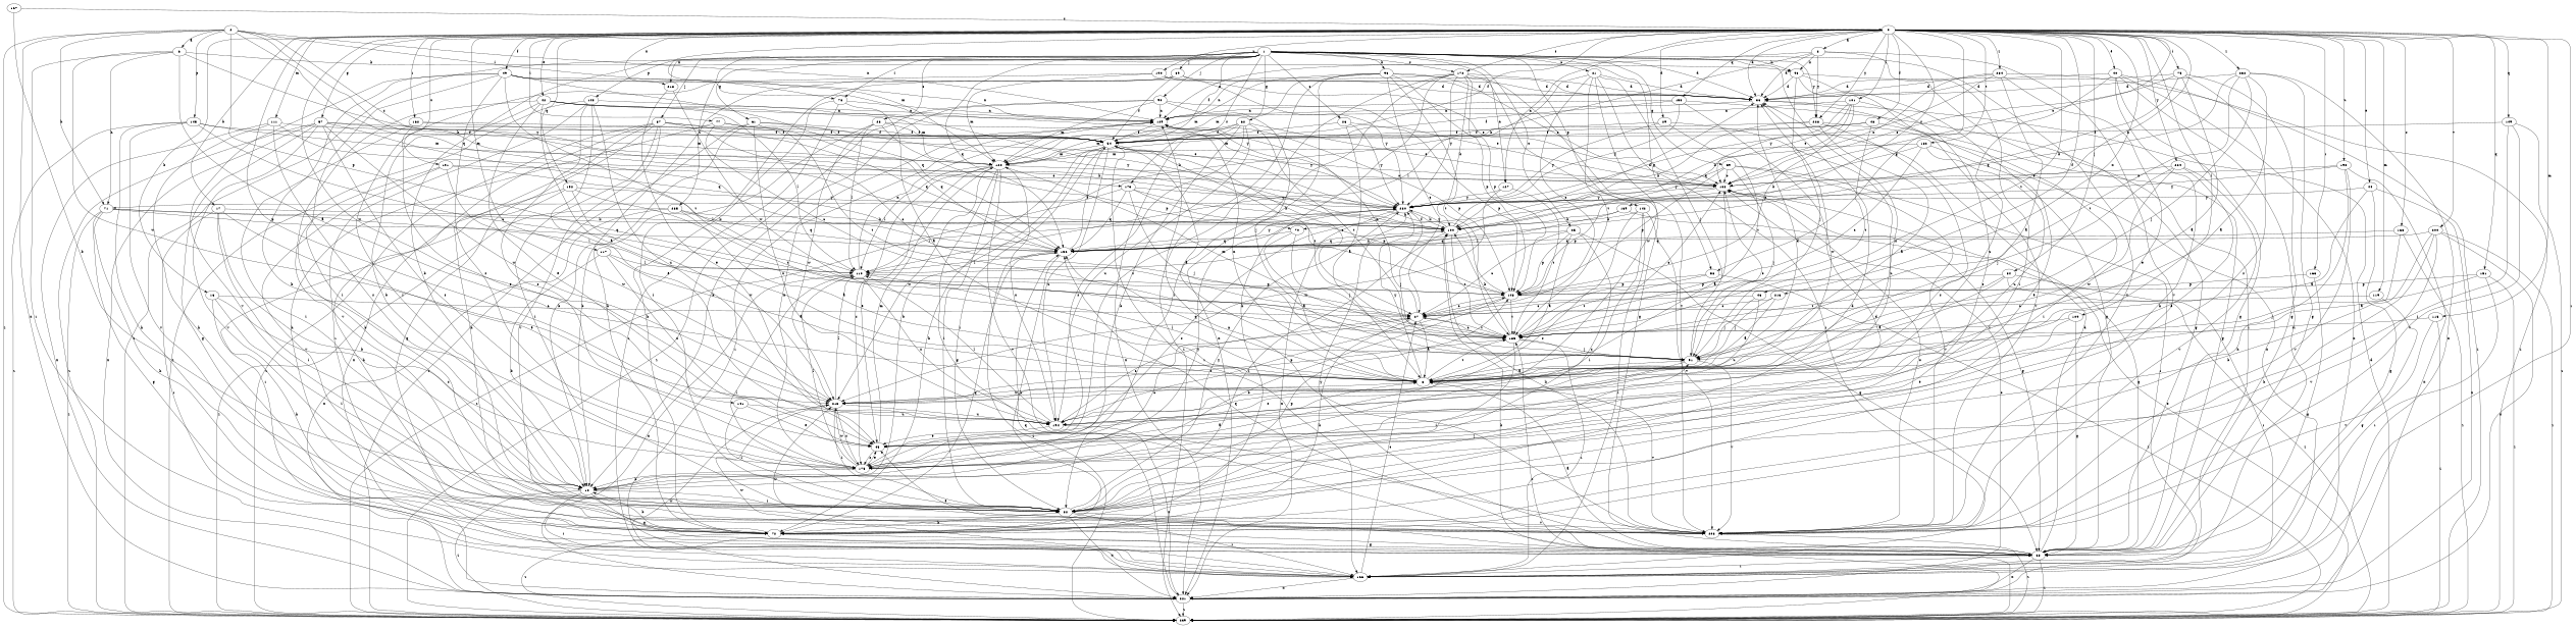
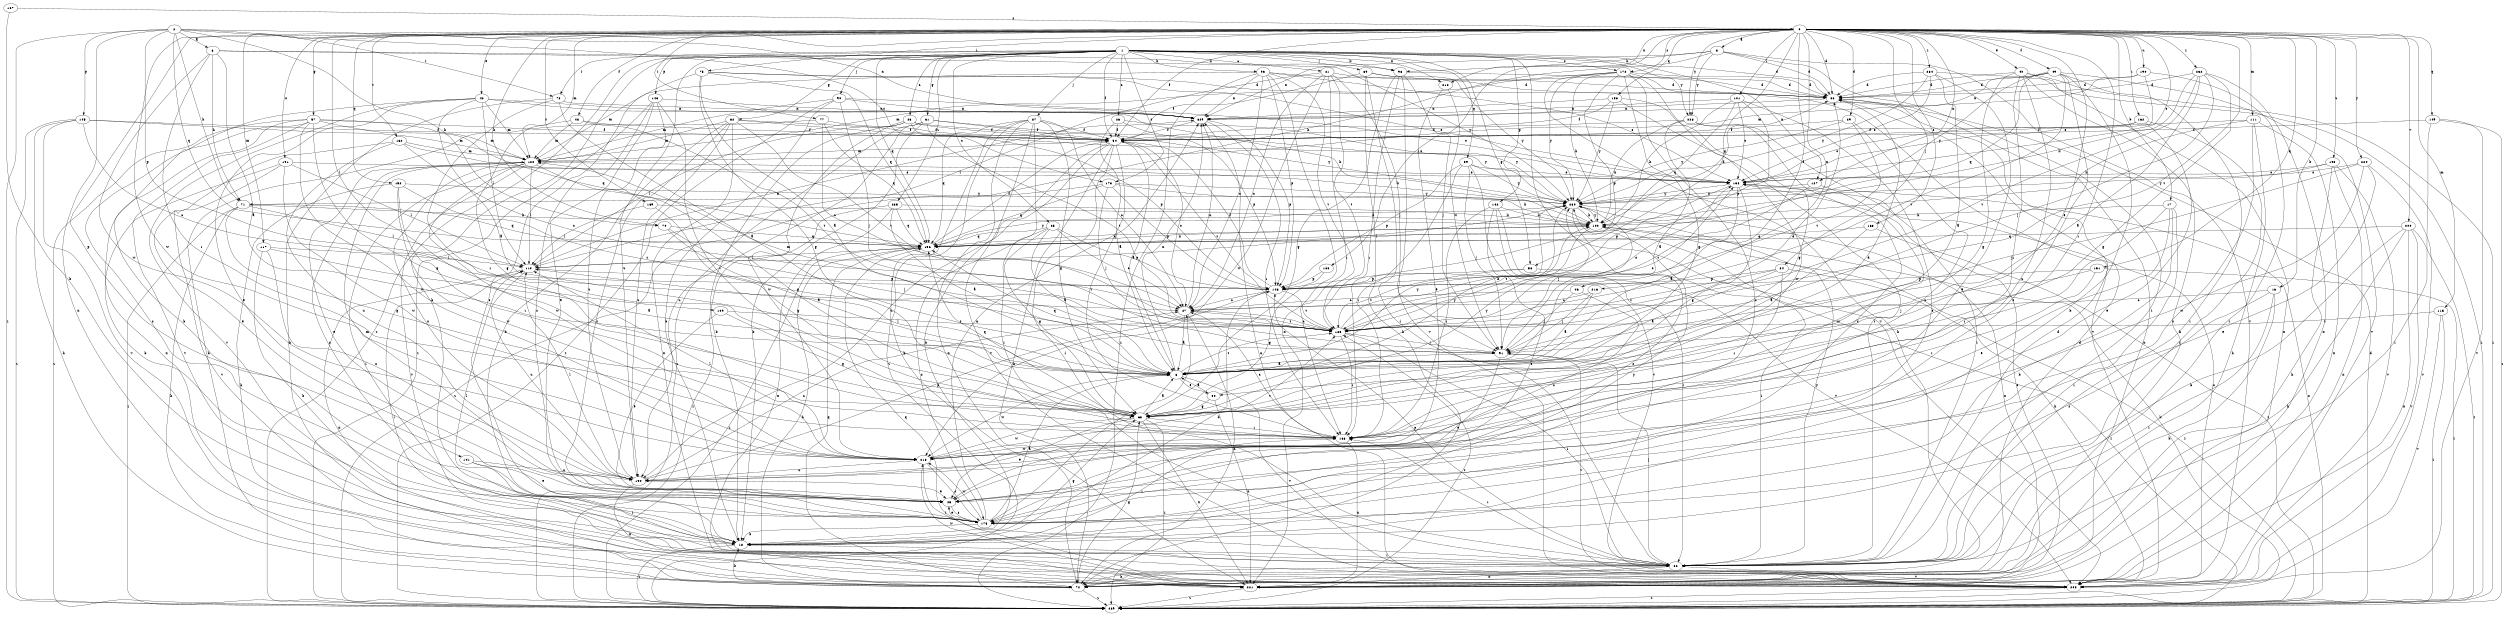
  strict digraph {
    0
    3
    n3 [label=17]
    16
    29
    36
    40
    42
    44
    46
    48
    49
    54
    57
    58
    70
    75
    77
    84
    101
    109
    111
    115
    117
-   119
    120
    127
    138
    141
    149
    151
    152
    153
    162
    163
    166
    168
    169
    172
    182
    185
    190
    191
    193
    200
    213
    216
    218
    224
    228
    232
    234
    98
    203
    71
-   129
+   129 [label=829]
    82
    18
    45
    100
    27
    72
    175
    194
    230
    221
    239
    63
    8
    110
    91
    156
    148
    167
    1
    21
    23
    25
    26
    59
    61
    62
    78
    87
    89
    90
    93
    142
    143
    173
    235
    2
    6
    145
    0 -> 3 [label=a]
    0 -> n3 [label=b]
    0 -> 16 [label=b]
    0 -> 29 [label=d]
    0 -> 36 [label=d]
    0 -> 40 [label=e]
    0 -> 42 [label=e]
    0 -> 44 [label=e]
    0 -> 46 [label=f]
    0 -> 48 [label=f]
    0 -> 49 [label=f]
    0 -> 54 [label=f]
    0 -> 57 [label=g]
    0 -> 58 [label=g]
    0 -> 70 [label=h]
    0 -> 75 [label=i]
    0 -> 77 [label=i]
    0 -> 84 [label=j]
    0 -> 101 [label=l]
    0 -> 109 [label=l]
    0 -> 111 [label=m]
    0 -> 115 [label=m]
    0 -> 117 [label=m]
-   0 -> 119 [label=m]
    0 -> 120 [label=m]
    0 -> 127 [label=n]
    0 -> 138 [label=o]
    0 -> 141 [label=p]
    0 -> 149 [label=q]
    0 -> 151 [label=q]
    0 -> 152 [label=q]
    0 -> 153 [label=q]
    0 -> 162 [label=r]
    0 -> 163 [label=r]
    0 -> 166 [label=r]
    0 -> 168 [label=s]
    0 -> 169 [label=s]
    0 -> 172 [label=s]
    0 -> 182 [label=t]
    0 -> 185 [label=t]
    0 -> 190 [label=u]
    0 -> 191 [label=u]
    0 -> 193 [label=u]
    0 -> 200 [label=v]
    0 -> 213 [label=w]
    0 -> 216 [label=x]
    0 -> 218 [label=x]
    0 -> 224 [label=y]
    0 -> 228 [label=y]
    0 -> 232 [label=z]
    0 -> 234 [label=z]
    3 -> 36 [label=d]
    3 -> 228 [label=y]
    3 -> 98 [label=k]
    3 -> 203 [label=v]
    3 -> 71 [label=h]
    3 -> 129 [label=n]
    3 -> 82 [label=i]
    n3 -> 166 [label=r]
    n3 -> 82 [label=i]
    n3 -> 18 [label=b]
    n3 -> 45 [label=e]
    n3 -> 100 [label=k]
    16 -> 82 [label=i]
    16 -> 27 [label=c]
    16 -> 72 [label=h]
    16 -> 175 [label=s]
    29 -> 54 [label=f]
    29 -> 185 [label=t]
    29 -> 194 [label=u]
    29 -> 230 [label=y]
    36 -> 129 [label=n]
    36 -> 221 [label=x]
    40 -> 36 [label=d]
    40 -> 166 [label=r]
    40 -> 72 [label=h]
    40 -> 194 [label=u]
    40 -> 221 [label=x]
    40 -> 239 [label=z]
    40 -> 63 [label=g]
    42 -> 120 [label=m]
    42 -> 203 [label=v]
    42 -> 129 [label=n]
    42 -> 18 [label=b]
    42 -> 45 [label=e]
    42 -> 100 [label=k]
    42 -> 8 [label=a]
    42 -> 110 [label=l]
    44 -> 230 [label=y]
    44 -> 221 [label=x]
    44 -> 63 [label=g]
    44 -> 8 [label=a]
    46 -> 27 [label=c]
    46 -> 194 [label=u]
    46 -> 91 [label=j]
    48 -> 54 [label=f]
    48 -> 120 [label=m]
    48 -> 185 [label=t]
    48 -> 63 [label=g]
    49 -> 36 [label=d]
    49 -> 185 [label=t]
    49 -> 203 [label=v]
    49 -> 129 [label=n]
    49 -> 82 [label=i]
    49 -> 18 [label=b]
    49 -> 175 [label=s]
    49 -> 230 [label=y]
    49 -> 156 [label=q]
    54 -> 120 [label=m]
    54 -> 166 [label=r]
    54 -> 185 [label=t]
    54 -> 82 [label=i]
    54 -> 18 [label=b]
    54 -> 27 [label=c]
    54 -> 72 [label=h]
    54 -> 194 [label=u]
    54 -> 8 [label=a]
    57 -> 54 [label=f]
    57 -> 120 [label=m]
    57 -> 213 [label=w]
    57 -> 203 [label=v]
    57 -> 175 [label=s]
    57 -> 221 [label=x]
    57 -> 239 [label=z]
    57 -> 63 [label=g]
    57 -> 156 [label=q]
    58 -> 185 [label=t]
    58 -> 239 [label=z]
    58 -> 148 [label=p]
    70 -> 8 [label=a]
    70 -> 91 [label=j]
    70 -> 156 [label=q]
    75 -> 36 [label=d]
    75 -> 138 [label=o]
    75 -> 175 [label=s]
    75 -> 63 [label=g]
    75 -> 8 [label=a]
    75 -> 156 [label=q]
    77 -> 54 [label=f]
    77 -> 27 [label=c]
    77 -> 72 [label=h]
    77 -> 156 [label=q]
    84 -> 166 [label=r]
    84 -> 185 [label=t]
    84 -> 239 [label=z]
    84 -> 8 [label=a]
    84 -> 148 [label=p]
    101 -> 138 [label=o]
    101 -> 129 [label=n]
    101 -> 100 [label=k]
    101 -> 175 [label=s]
    101 -> 156 [label=q]
    101 -> 148 [label=p]
    109 -> 185 [label=t]
    109 -> 45 [label=e]
    109 -> 63 [label=g]
    111 -> 54 [label=f]
    111 -> 100 [label=k]
    111 -> 72 [label=h]
    111 -> 175 [label=s]
    111 -> 221 [label=x]
    115 -> 185 [label=t]
    115 -> 203 [label=v]
    115 -> 239 [label=z]
    117 -> 18 [label=b]
    117 -> 194 [label=u]
    117 -> 8 [label=a]
    117 -> 110 [label=l]
-   119 -> 27 [label=c]
-   119 -> 63 [label=g]
    120 -> 138 [label=o]
    120 -> 213 [label=w]
    120 -> 203 [label=v]
    120 -> 82 [label=i]
    120 -> 45 [label=e]
    120 -> 175 [label=s]
    120 -> 194 [label=u]
    120 -> 63 [label=g]
    120 -> 110 [label=l]
    127 -> 185 [label=t]
    127 -> 213 [label=w]
    127 -> 230 [label=y]
    138 -> 230 [label=y]
    138 -> 63 [label=g]
    138 -> 8 [label=a]
    138 -> 148 [label=p]
    141 -> 82 [label=i]
    141 -> 45 [label=e]
    141 -> 194 [label=u]
    149 -> 54 [label=f]
    149 -> 203 [label=v]
    149 -> 82 [label=i]
    149 -> 239 [label=z]
    151 -> 166 [label=r]
    151 -> 239 [label=z]
    151 -> 91 [label=j]
    151 -> 148 [label=p]
    152 -> 166 [label=r]
    152 -> 185 [label=t]
    152 -> 213 [label=w]
    152 -> 72 [label=h]
    152 -> 230 [label=y]
    153 -> 54 [label=f]
    153 -> 213 [label=w]
    153 -> 129 [label=n]
    153 -> 230 [label=y]
    153 -> 63 [label=g]
    162 -> 54 [label=f]
    162 -> 138 [label=o]
    162 -> 82 [label=i]
    162 -> 45 [label=e]
    163 -> 63 [label=g]
    163 -> 148 [label=p]
    166 -> 213 [label=w]
    166 -> 27 [label=c]
    166 -> 221 [label=x]
    168 -> 239 [label=z]
    168 -> 8 [label=a]
    168 -> 156 [label=q]
    169 -> 100 [label=k]
    169 -> 63 [label=g]
    169 -> 110 [label=l]
    172 -> 36 [label=d]
    172 -> 120 [label=m]
    172 -> 203 [label=v]
    172 -> 82 [label=i]
    172 -> 100 [label=k]
    172 -> 72 [label=h]
    172 -> 175 [label=s]
    172 -> 230 [label=y]
    172 -> 63 [label=g]
    172 -> 148 [label=p]
    182 -> 120 [label=m]
    182 -> 45 [label=e]
    182 -> 100 [label=k]
    182 -> 27 [label=c]
    182 -> 194 [label=u]
    185 -> 120 [label=m]
    185 -> 138 [label=o]
    185 -> 166 [label=r]
    185 -> 82 [label=i]
    185 -> 100 [label=k]
    185 -> 27 [label=c]
    185 -> 91 [label=j]
    190 -> 36 [label=d]
    190 -> 120 [label=m]
    190 -> 138 [label=o]
    190 -> 82 [label=i]
    191 -> 138 [label=o]
    191 -> 213 [label=w]
    191 -> 203 [label=v]
    191 -> 18 [label=b]
    191 -> 110 [label=l]
    193 -> 138 [label=o]
    193 -> 203 [label=v]
    193 -> 72 [label=h]
    193 -> 230 [label=y]
    193 -> 221 [label=x]
    200 -> 203 [label=v]
    200 -> 18 [label=b]
    200 -> 72 [label=h]
    200 -> 221 [label=x]
    200 -> 239 [label=z]
    200 -> 156 [label=q]
    213 -> 185 [label=t]
    213 -> 82 [label=i]
    213 -> 175 [label=s]
    213 -> 194 [label=u]
    213 -> 110 [label=l]
    216 -> 27 [label=c]
    216 -> 8 [label=a]
    216 -> 91 [label=j]
    218 -> 45 [label=e]
    218 -> 91 [label=w]
    224 -> 138 [label=o]
    224 -> 213 [label=w]
    224 -> 203 [label=v]
    224 -> 45 [label=e]
    224 -> 91 [label=j]
    228 -> 54 [label=f]
    228 -> 82 [label=i]
    228 -> 100 [label=k]
    228 -> 175 [label=s]
    228 -> 8 [label=a]
    232 -> 36 [label=d]
    232 -> 185 [label=t]
    232 -> 100 [label=k]
    232 -> 221 [label=x]
    232 -> 63 [label=g]
    232 -> 8 [label=a]
    232 -> 91 [label=j]
    234 -> 36 [label=d]
    234 -> 138 [label=o]
    234 -> 45 [label=e]
    234 -> 230 [label=y]
    234 -> 239 [label=z]
    234 -> 8 [label=a]
    98 -> 36 [label=d]
    98 -> 166 [label=r]
    98 -> 203 [label=v]
    98 -> 63 [label=g]
    98 -> 91 [label=j]
    203 -> 138 [label=o]
    203 -> 129 [label=n]
    203 -> 100 [label=k]
    203 -> 239 [label=z]
    71 -> 100 [label=k]
    71 -> 72 [label=h]
    71 -> 239 [label=z]
    71 -> 63 [label=g]
    71 -> 110 [label=l]
    71 -> 156 [label=q]
    129 -> 54 [label=f]
    129 -> 166 [label=r]
    129 -> 148 [label=p]
    82 -> 36 [label=d]
    82 -> 166 [label=r]
    82 -> 203 [label=v]
    82 -> 72 [label=h]
    82 -> 230 [label=y]
    82 -> 221 [label=x]
-   110 -> 82 [label=l]
+   82 -> 110 [label=l]
    82 -> 91 [label=j]
    82 -> 148 [label=p]
    18 -> 166 [label=r]
    18 -> 82 [label=i]
    18 -> 230 [label=y]
    18 -> 239 [label=z]
    18 -> 63 [label=g]
    45 -> 120 [label=m]
    45 -> 175 [label=s]
    100 -> 36 [label=d]
    100 -> 185 [label=t]
    100 -> 82 [label=i]
    100 -> 230 [label=y]
    100 -> 156 [label=q]
    27 -> 185 [label=t]
    27 -> 129 [label=n]
    27 -> 72 [label=h]
    27 -> 8 [label=a]
    72 -> 36 [label=d]
    72 -> 18 [label=b]
    72 -> 239 [label=z]
    72 -> 63 [label=g]
    72 -> 156 [label=q]
    175 -> 213 [label=w]
    175 -> 129 [label=n]
    175 -> 18 [label=b]
    175 -> 45 [label=e]
    175 -> 27 [label=c]
    175 -> 8 [label=a]
    175 -> 110 [label=l]
    194 -> 45 [label=e]
    194 -> 27 [label=c]
    194 -> 221 [label=x]
    194 -> 110 [label=l]
    194 -> 148 [label=p]
    230 -> 100 [label=k]
    230 -> 175 [label=s]
    230 -> 221 [label=x]
    230 -> 110 [label=l]
    230 -> 91 [label=j]
    221 -> 138 [label=o]
    221 -> 213 [label=w]
    221 -> 239 [label=z]
    221 -> 156 [label=q]
    239 -> 36 [label=d]
    239 -> 138 [label=o]
    239 -> 185 [label=t]
    239 -> 100 [label=k]
    63 -> 36 [label=d]
    63 -> 166 [label=r]
    63 -> 213 [label=w]
    63 -> 45 [label=e]
    63 -> 230 [label=y]
    63 -> 221 [label=x]
    63 -> 239 [label=z]
    63 -> 8 [label=a]
    63 -> 156 [label=q]
    8 -> 36 [label=d]
+   8 -> 44 [label=e]
    8 -> 185 [label=t]
    8 -> 213 [label=w]
    8 -> 203 [label=v]
    8 -> 129 [label=n]
    8 -> 230 [label=y]
    8 -> 110 [label=l]
    8 -> 156 [label=q]
    110 -> 129 [label=n]
    110 -> 194 [label=u]
    110 -> 221 [label=x]
    110 -> 148 [label=p]
    91 -> 138 [label=o]
    91 -> 203 [label=v]
    91 -> 45 [label=e]
    91 -> 8 [label=a]
    156 -> 54 [label=f]
    156 -> 100 [label=k]
    156 -> 72 [label=h]
    156 -> 230 [label=y]
    156 -> 239 [label=z]
    156 -> 110 [label=l]
    148 -> 54 [label=f]
    148 -> 185 [label=t]
    148 -> 18 [label=b]
    148 -> 27 [label=c]
    167 -> 0 [label=s]
    167 -> 18 [label=b]
    1 -> 36 [label=d]
    1 -> 54 [label=f]
    1 -> 58 [label=g]
    1 -> 127 [label=n]
    1 -> 172 [label=s]
    1 -> 218 [label=x]
    1 -> 228 [label=y]
    1 -> 98 [label=k]
    1 -> 203 [label=v]
    1 -> 18 [label=b]
    1 -> 194 [label=u]
    1 -> 239 [label=z]
    1 -> 156 [label=q]
    1 -> 21 [label=c]
    1 -> 23 [label=c]
    1 -> 25 [label=c]
    1 -> 26 [label=c]
    1 -> 59 [label=g]
    1 -> 61 [label=g]
    1 -> 62 [label=g]
    1 -> 78 [label=i]
    1 -> 87 [label=j]
    1 -> 89 [label=j]
    1 -> 90 [label=j]
    1 -> 93 [label=k]
    1 -> 142 [label=p]
    1 -> 143 [label=p]
    1 -> 173 [label=s]
    1 -> 235 [label=z]
    21 -> 36 [label=d]
    21 -> 166 [label=r]
    21 -> 185 [label=t]
    21 -> 213 [label=w]
    21 -> 27 [label=c]
    21 -> 110 [label=l]
    21 -> 91 [label=j]
    23 -> 54 [label=f]
    23 -> 213 [label=w]
    23 -> 18 [label=b]
    23 -> 230 [label=y]
    23 -> 110 [label=l]
    23 -> 148 [label=p]
    25 -> 27 [label=c]
    25 -> 175 [label=s]
    25 -> 63 [label=g]
    25 -> 8 [label=a]
    25 -> 156 [label=q]
    25 -> 148 [label=p]
    26 -> 54 [label=f]
    26 -> 230 [label=y]
    26 -> 8 [label=a]
    26 -> 148 [label=p]
    59 -> 138 [label=o]
    59 -> 166 [label=r]
    59 -> 203 [label=v]
    59 -> 230 [label=y]
    59 -> 91 [label=j]
    59 -> 148 [label=p]
    61 -> 54 [label=f]
    61 -> 185 [label=t]
    61 -> 18 [label=b]
    61 -> 194 [label=u]
    61 -> 230 [label=y]
    61 -> 239 [label=z]
    62 -> 54 [label=f]
    62 -> 120 [label=m]
    62 -> 138 [label=o]
    62 -> 185 [label=t]
    62 -> 18 [label=b]
    62 -> 175 [label=s]
    62 -> 194 [label=u]
    62 -> 221 [label=x]
    78 -> 166 [label=r]
    78 -> 129 [label=n]
    78 -> 72 [label=h]
    78 -> 8 [label=a]
    87 -> 54 [label=f]
    87 -> 203 [label=v]
    87 -> 82 [label=i]
    87 -> 27 [label=c]
    87 -> 72 [label=h]
    87 -> 221 [label=x]
    87 -> 239 [label=z]
    87 -> 63 [label=g]
    87 -> 156 [label=q]
    89 -> 36 [label=d]
    89 -> 54 [label=f]
    89 -> 82 [label=i]
    89 -> 72 [label=h]
    89 -> 230 [label=y]
    90 -> 120 [label=m]
    90 -> 138 [label=o]
    90 -> 129 [label=n]
    90 -> 18 [label=b]
    90 -> 239 [label=z]
    90 -> 91 [label=j]
    93 -> 36 [label=d]
    93 -> 120 [label=m]
    93 -> 138 [label=o]
    93 -> 185 [label=t]
    93 -> 129 [label=n]
    93 -> 27 [label=c]
    93 -> 221 [label=x]
    93 -> 239 [label=z]
    93 -> 148 [label=p]
    142 -> 166 [label=r]
    142 -> 203 [label=v]
    142 -> 82 [label=i]
    142 -> 100 [label=k]
    142 -> 175 [label=s]
    143 -> 166 [label=r]
    143 -> 129 [label=n]
    143 -> 45 [label=e]
    143 -> 175 [label=s]
    143 -> 194 [label=u]
    143 -> 239 [label=z]
    173 -> 100 [label=k]
    173 -> 230 [label=y]
    173 -> 239 [label=z]
    173 -> 91 [label=j]
    173 -> 156 [label=q]
    173 -> 148 [label=p]
    235 -> 100 [label=k]
    235 -> 221 [label=x]
    235 -> 239 [label=z]
    235 -> 8 [label=a]
    235 -> 156 [label=q]
    2 -> 70 [label=h]
    2 -> 71 [label=h]
    2 -> 129 [label=n]
    2 -> 221 [label=x]
    2 -> 239 [label=z]
    2 -> 156 [label=q]
    2 -> 148 [label=p]
    2 -> 78 [label=i]
    2 -> 173 [label=s]
    2 -> 6 [label=a]
    2 -> 145 [label=p]
    6 -> 166 [label=r]
    6 -> 213 [label=w]
    6 -> 98 [label=k]
    6 -> 71 [label=h]
    6 -> 230 [label=y]
    6 -> 8 [label=a]
    145 -> 54 [label=f]
    145 -> 120 [label=m]
    145 -> 203 [label=v]
    145 -> 27 [label=c]
    145 -> 72 [label=h]
    145 -> 239 [label=z]
  }
